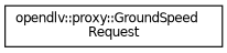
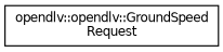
  digraph {
    rankdir=LR
-   n1 [color=black fillcolor=white fontname=Helvetica fontsize=10 height=0.2 label="opendlv::proxy::GroundSpeed\lRequest" shape=record style=filled width=0.4]
+   n1 [color=black fillcolor=white fontname=Helvetica fontsize=10 height=0.2 label="opendlv::opendlv::GroundSpeed\lRequest" shape=record style=filled width=0.4]
  }
